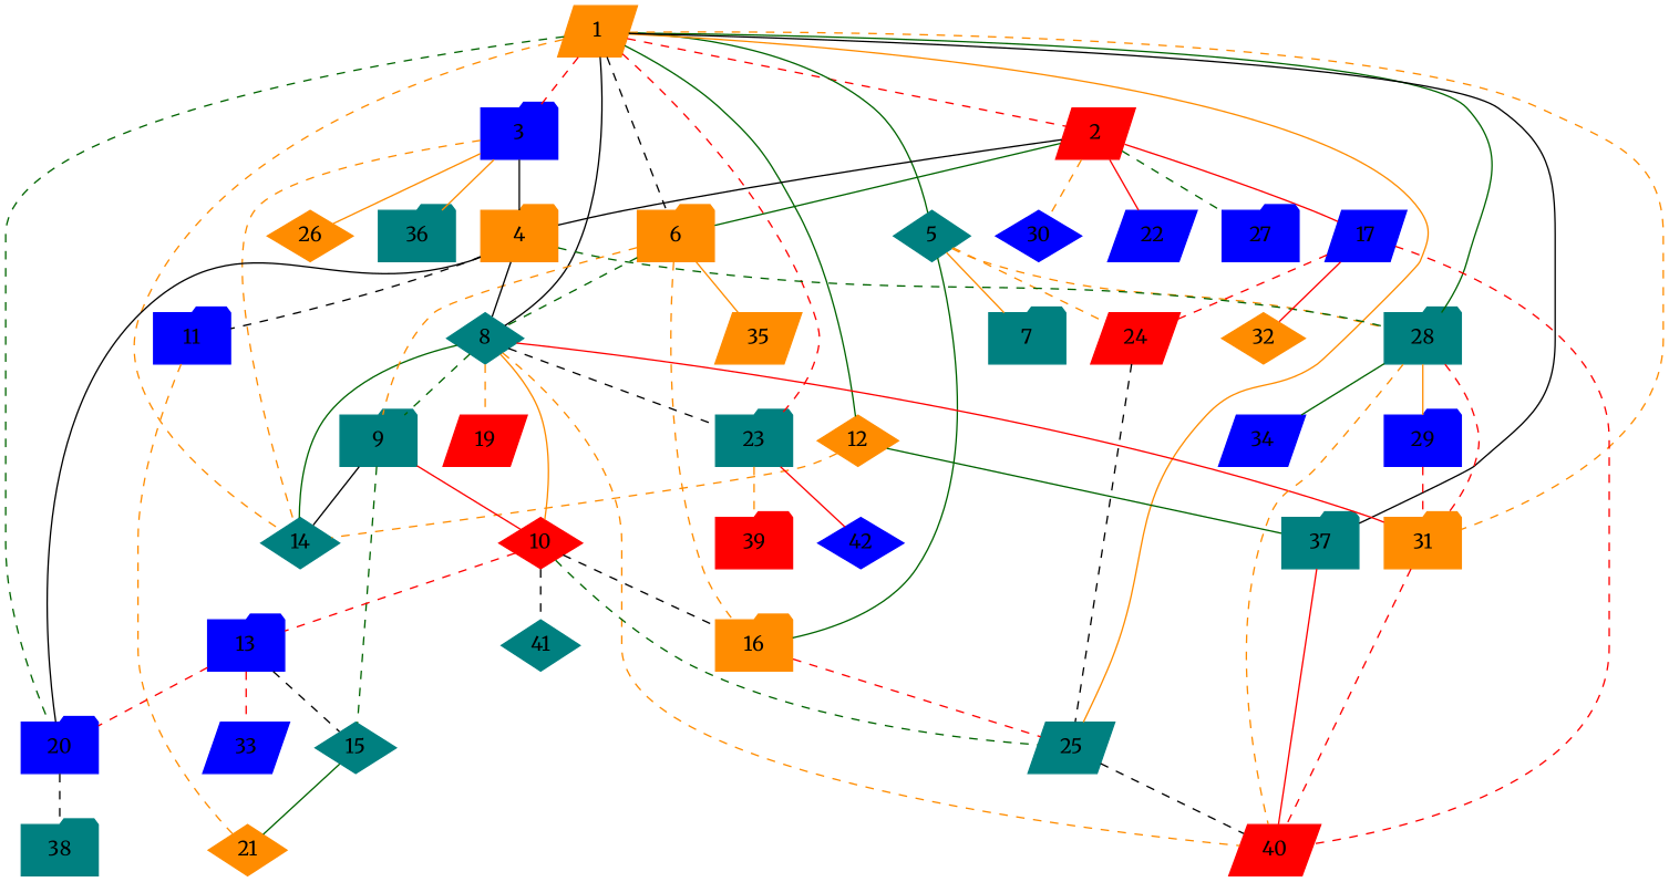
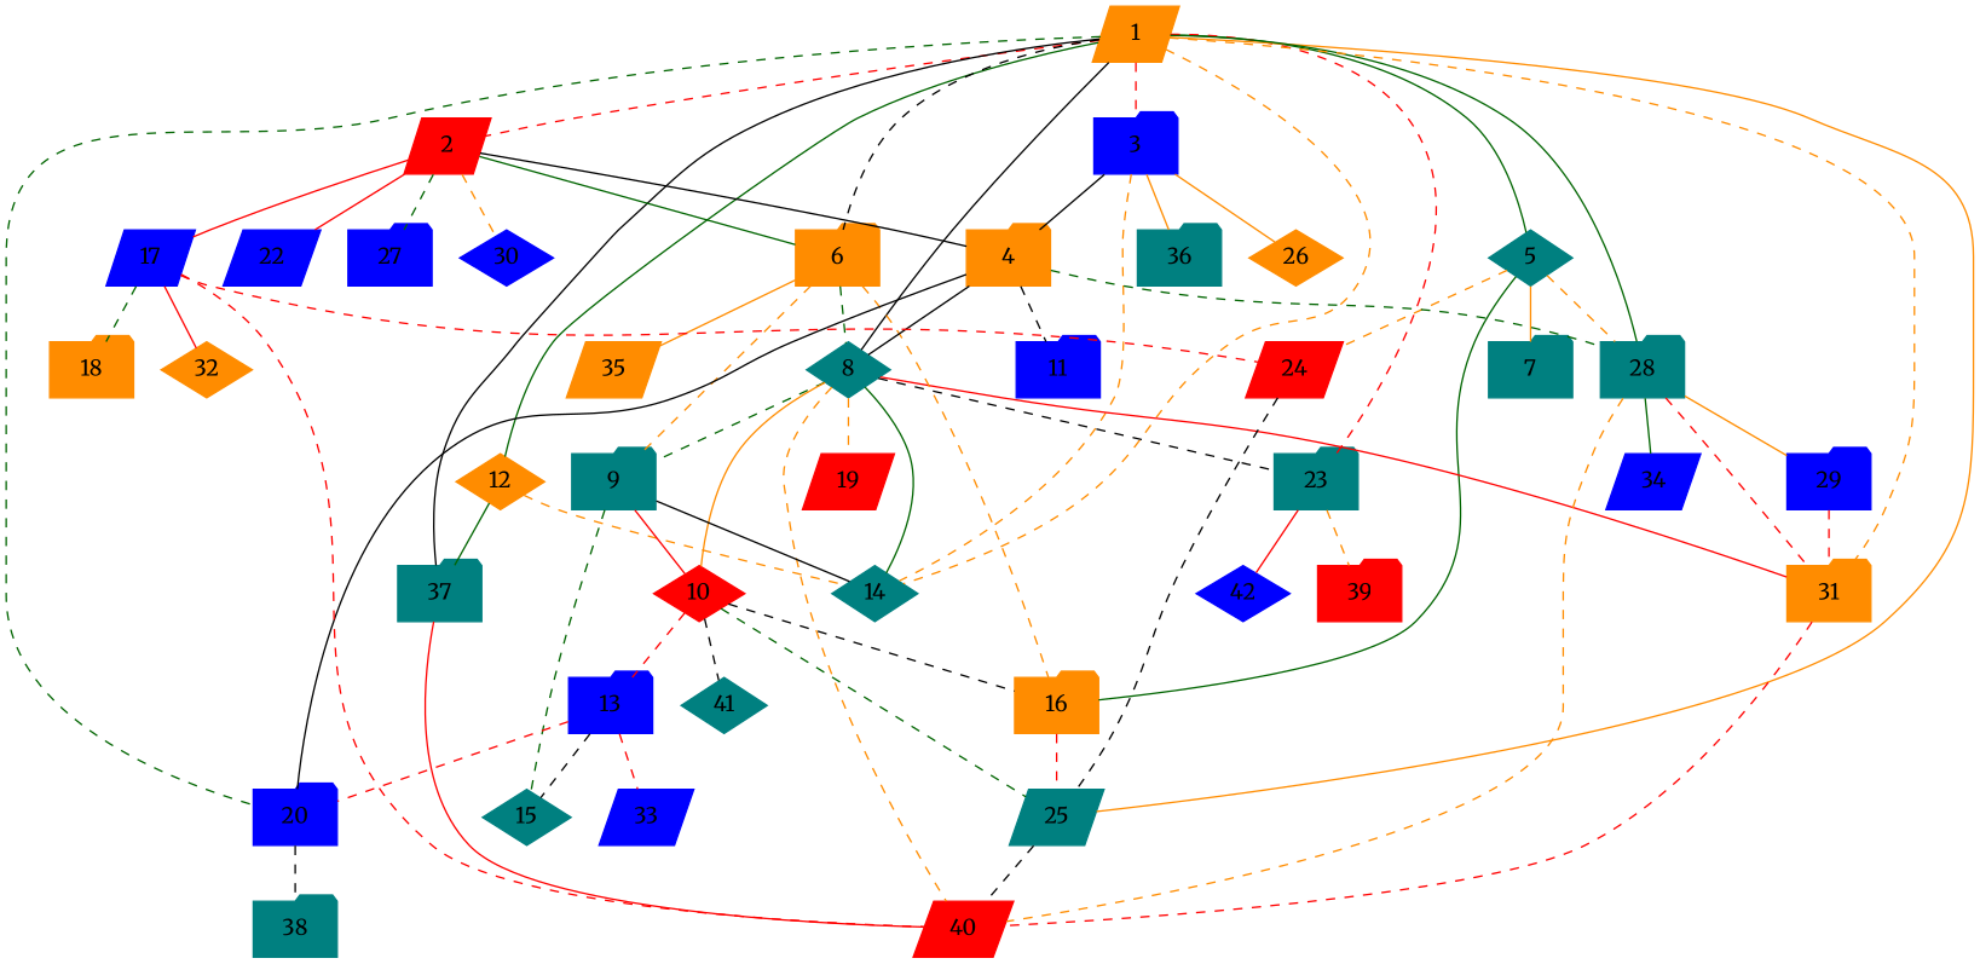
  graph {
    fontname=Merriweather
    node [color=teal fontname=Merriweather shape=folder style=filled]
    edge [color=darkorange fontname=Merriweather style=dashed weight=1.0]
    1 [color=darkorange shape=parallelogram]
    2 [color=red shape=parallelogram]
    3 [color=blue]
    5 [shape=diamond]
    8 [shape=diamond]
    12 [color=darkorange shape=diamond]
    14 [shape=diamond]
    20 [color=blue]
    23
    25 [shape=parallelogram]
    28
    31 [color=darkorange]
    37
    6 [color=darkorange]
    4 [color=darkorange]
    17 [color=blue shape=parallelogram]
    22 [color=blue shape=parallelogram]
    27 [color=blue]
    30 [color=blue shape=diamond]
    26 [color=darkorange shape=diamond]
    36
    7
    16 [color=darkorange]
    24 [color=red shape=parallelogram]
    9
    10 [color=red shape=diamond]
    19 [color=red shape=parallelogram]
    40 [color=red shape=parallelogram]
    38
    39 [color=red]
    42 [color=blue shape=diamond]
    29 [color=blue]
    34 [color=blue shape=parallelogram]
    11 [color=blue]
    35 [color=darkorange shape=parallelogram]
+   18 [color=darkorange]
    32 [color=darkorange shape=diamond]
-   21 [color=darkorange shape=diamond]
    15 [shape=diamond]
    13 [color=blue]
    41 [shape=diamond]
    33 [color=blue shape=parallelogram]
    1 -- 2 [color=red]
    1 -- 3 [color=red weight=7.0]
    1 -- 5 [color=darkgreen style=solid]
    1 -- 8 [color=black style=solid]
    1 -- 12 [color=darkgreen style=solid]
    1 -- 14
    1 -- 20 [color=darkgreen]
    1 -- 23 [color=red]
    1 -- 25 [style=solid]
    1 -- 28 [color=darkgreen style=solid]
    1 -- 31
    1 -- 37 [color=black style=solid]
    1 -- 6 [color=black]
    2 -- 6 [color=darkgreen style=solid]
    2 -- 4 [color=black style=solid]
    2 -- 17 [color=red style=solid]
    2 -- 22 [color=red style=solid]
    2 -- 27 [color=darkgreen weight=2.0]
    2 -- 30
    3 -- 14
    3 -- 4 [color=black style=solid]
    3 -- 26 [style=solid]
    3 -- 36 [style=solid]
    5 -- 28
    5 -- 7 [style=solid weight=5.0]
    5 -- 16 [color=darkgreen style=solid weight=2.0]
    5 -- 24
    8 -- 14 [color=darkgreen style=solid]
    8 -- 23 [color=black]
    8 -- 31 [color=red style=solid]
    8 -- 9 [color=darkgreen]
    8 -- 10 [style=solid]
    8 -- 19 [weight=6.0]
    8 -- 40
    12 -- 14 [weight=3.0]
    12 -- 37 [color=darkgreen style=solid]
    20 -- 38 [color=black]
    23 -- 39
    23 -- 42 [color=red style=solid]
    25 -- 40 [color=black]
    28 -- 31 [color=red]
    28 -- 40
    28 -- 29 [style=solid]
    28 -- 34 [color=darkgreen style=solid]
    31 -- 40 [color=red]
    37 -- 40 [color=red style=solid]
    6 -- 8 [color=darkgreen]
    6 -- 16 [weight=6.0]
    6 -- 9
    6 -- 35 [style=solid]
    4 -- 8 [color=black style=solid]
    4 -- 20 [color=black style=solid]
    4 -- 28 [color=darkgreen]
    4 -- 11 [color=black weight=5.0]
    17 -- 24 [color=red]
    17 -- 40 [color=red]
+   17 -- 18 [color=darkgreen]
    17 -- 32 [color=red style=solid weight=2.0]
    16 -- 25 [color=red]
    24 -- 25 [color=black]
    9 -- 14 [color=black style=solid]
    9 -- 10 [color=red style=solid]
    9 -- 15 [color=darkgreen]
    10 -- 25 [color=darkgreen]
    10 -- 16 [color=black]
    10 -- 13 [color=red]
    10 -- 41 [color=black]
    29 -- 31 [color=red weight=5.0]
-   11 -- 21
-   15 -- 21 [color=darkgreen style=solid]
    13 -- 20 [color=red]
    13 -- 15 [color=black]
    13 -- 33 [color=red weight=3.0]
  }
